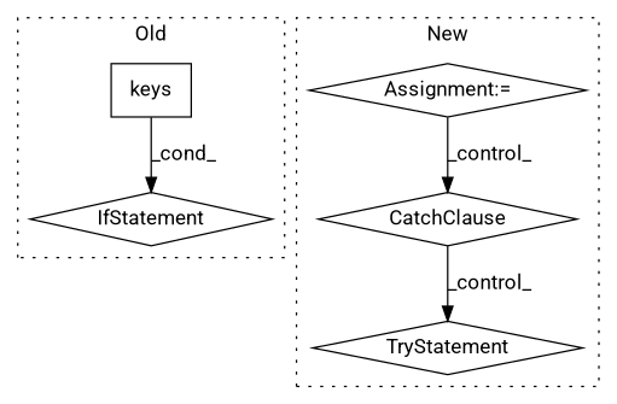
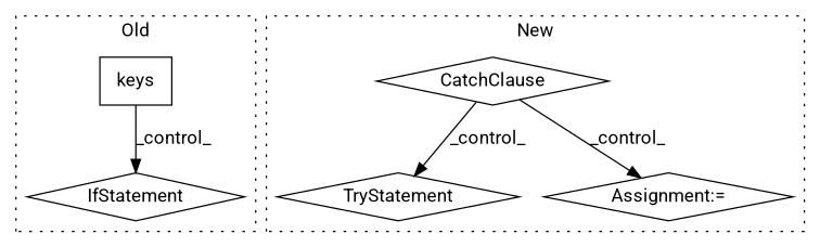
  digraph {
    fontname=Roboto
    node [fontname=Roboto shape=diamond]
    edge [fontname=Roboto]
    n1 [a=32 l=6 label=keys s=6326 shape=box]
    n2 [a=25 l="10,2" label=IfStatement s="6290,6332"]
    n3 [a=12 l="13,2" label=CatchClause s="7076,7109"]
    n4 [a=54 l=4 label=TryStatement s=7014]
    n5 [a=7 l=2 label="Assignment:=" s=7122]
    subgraph cluster_1 {
      label=Old
      style=dotted
      n1
      n2
    }
    subgraph cluster_2 {
      label=New
      style=dotted
      n3
      n4
      n5
    }
-   n1 -> n2 [label=_cond_]
+   n1 -> n2 [label=_control_]
    n3 -> n4 [label=_control_]
-   n5 -> n3 [label=_control_]
+   n3 -> n5 [label=_control_]
  }
